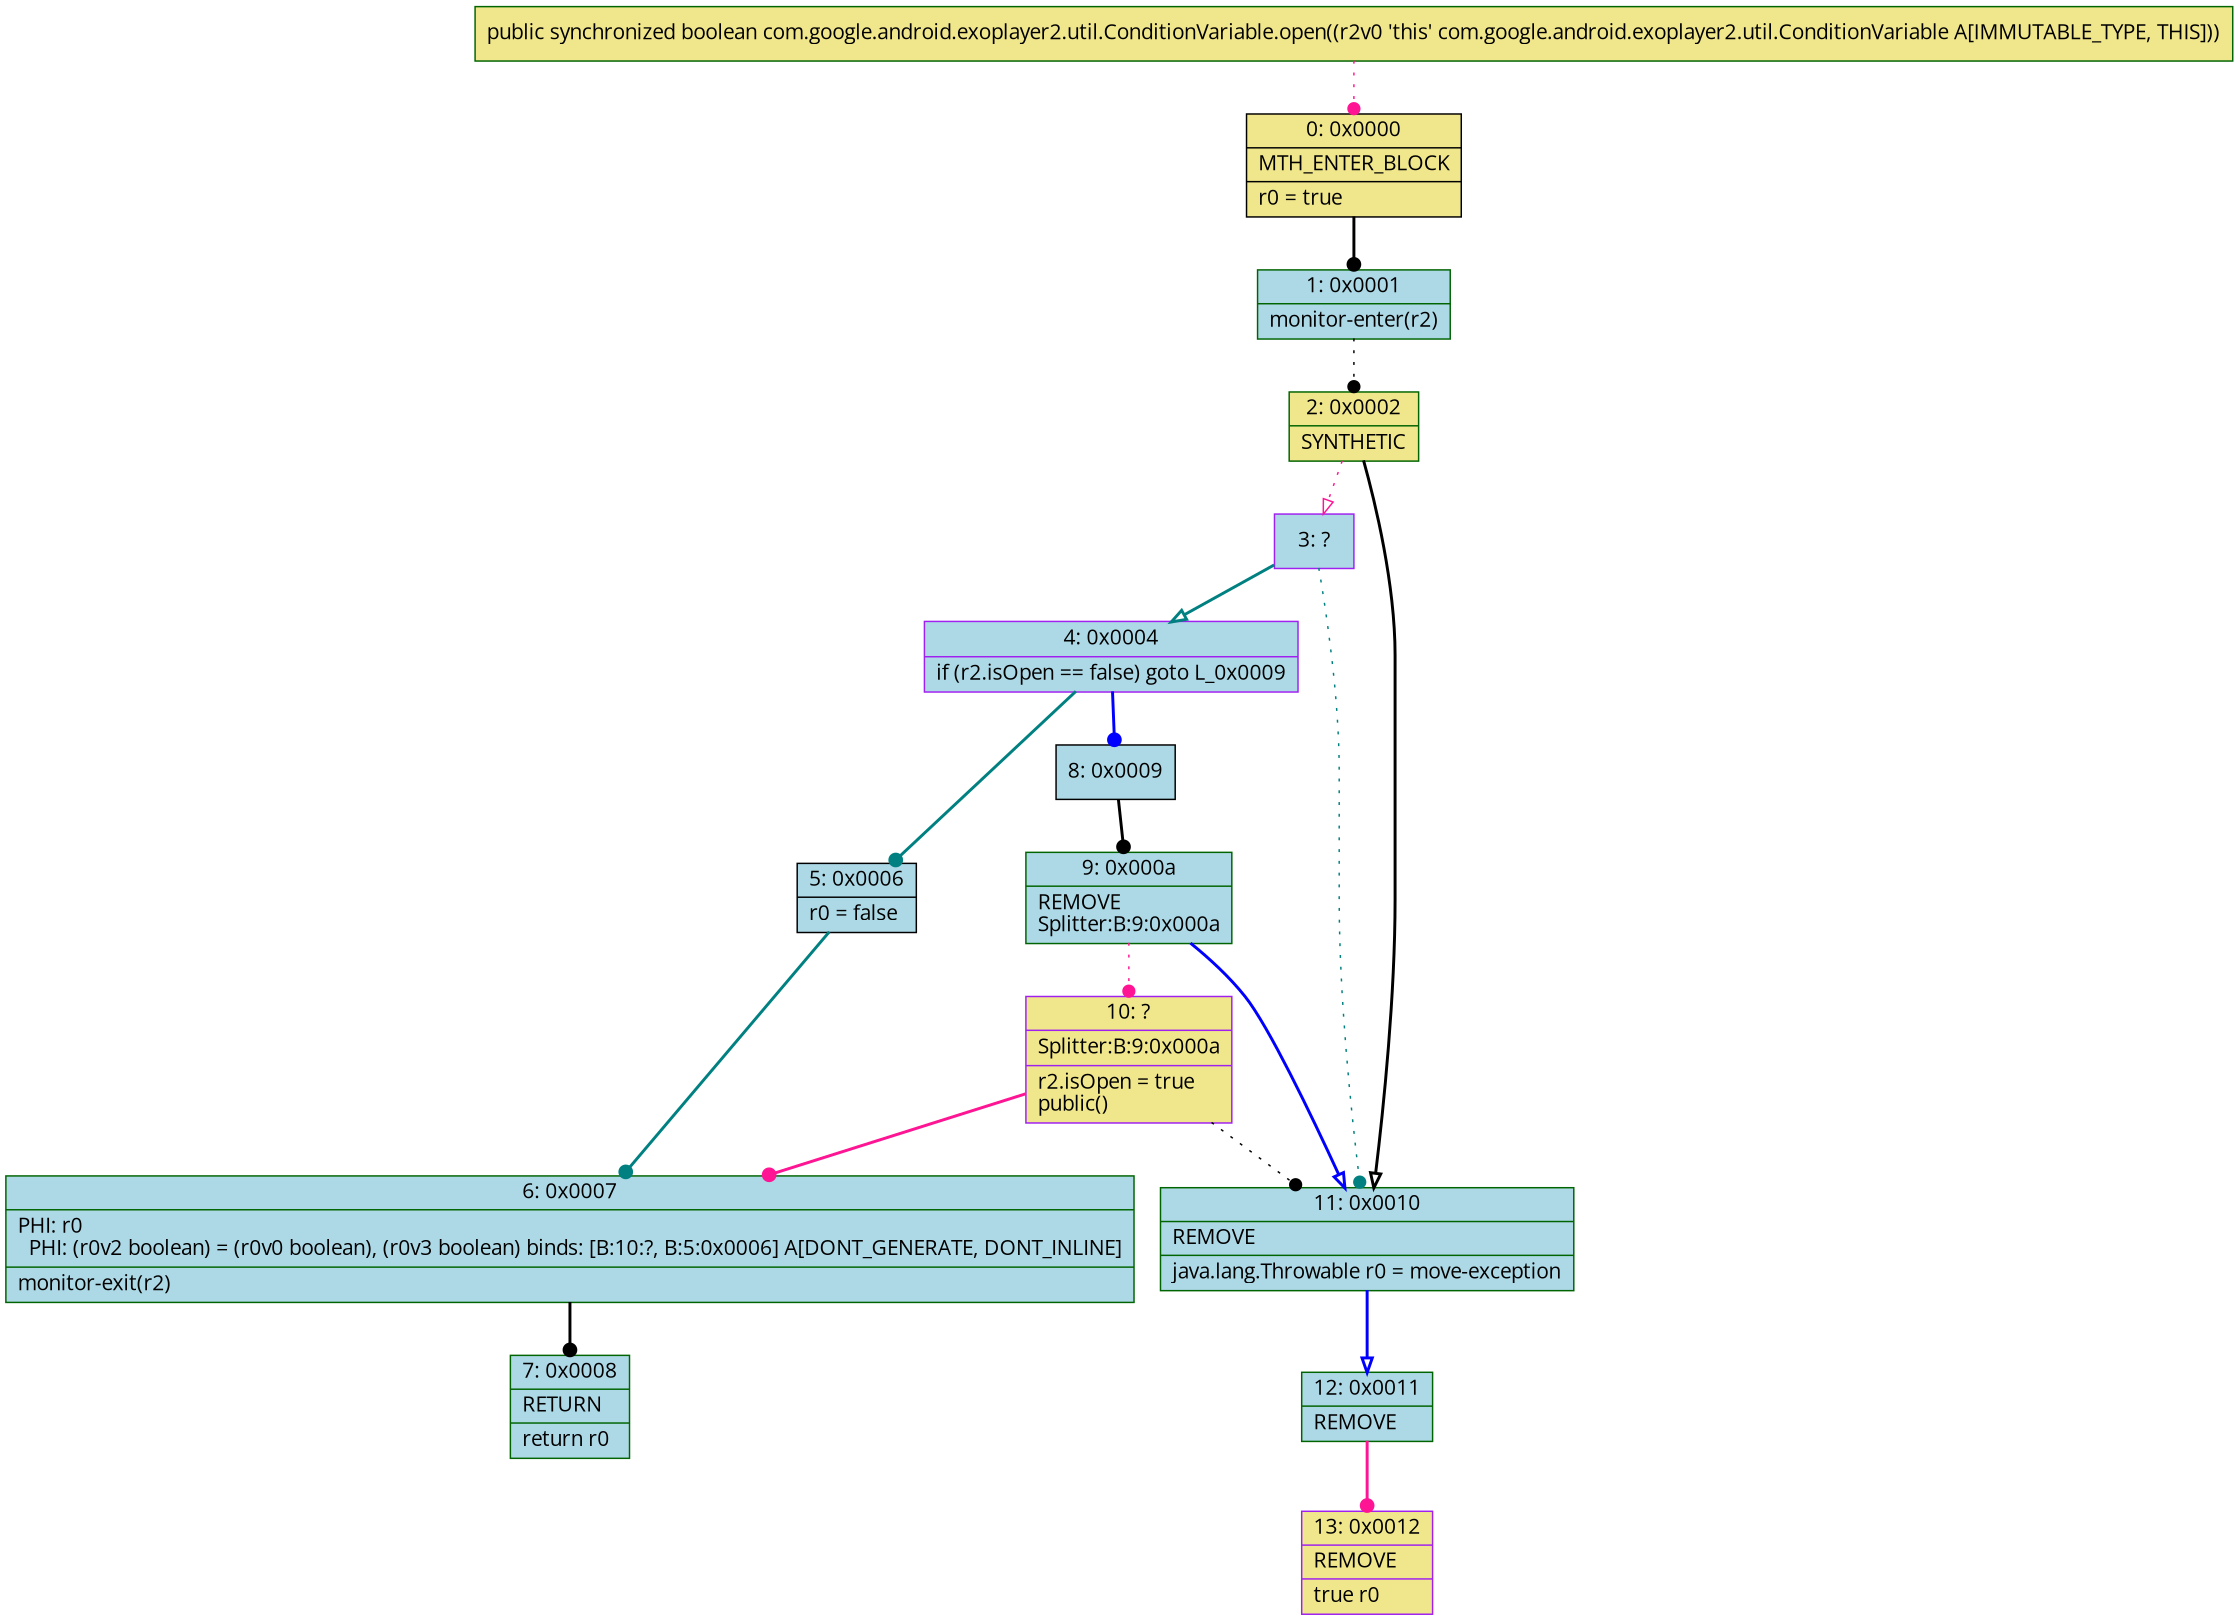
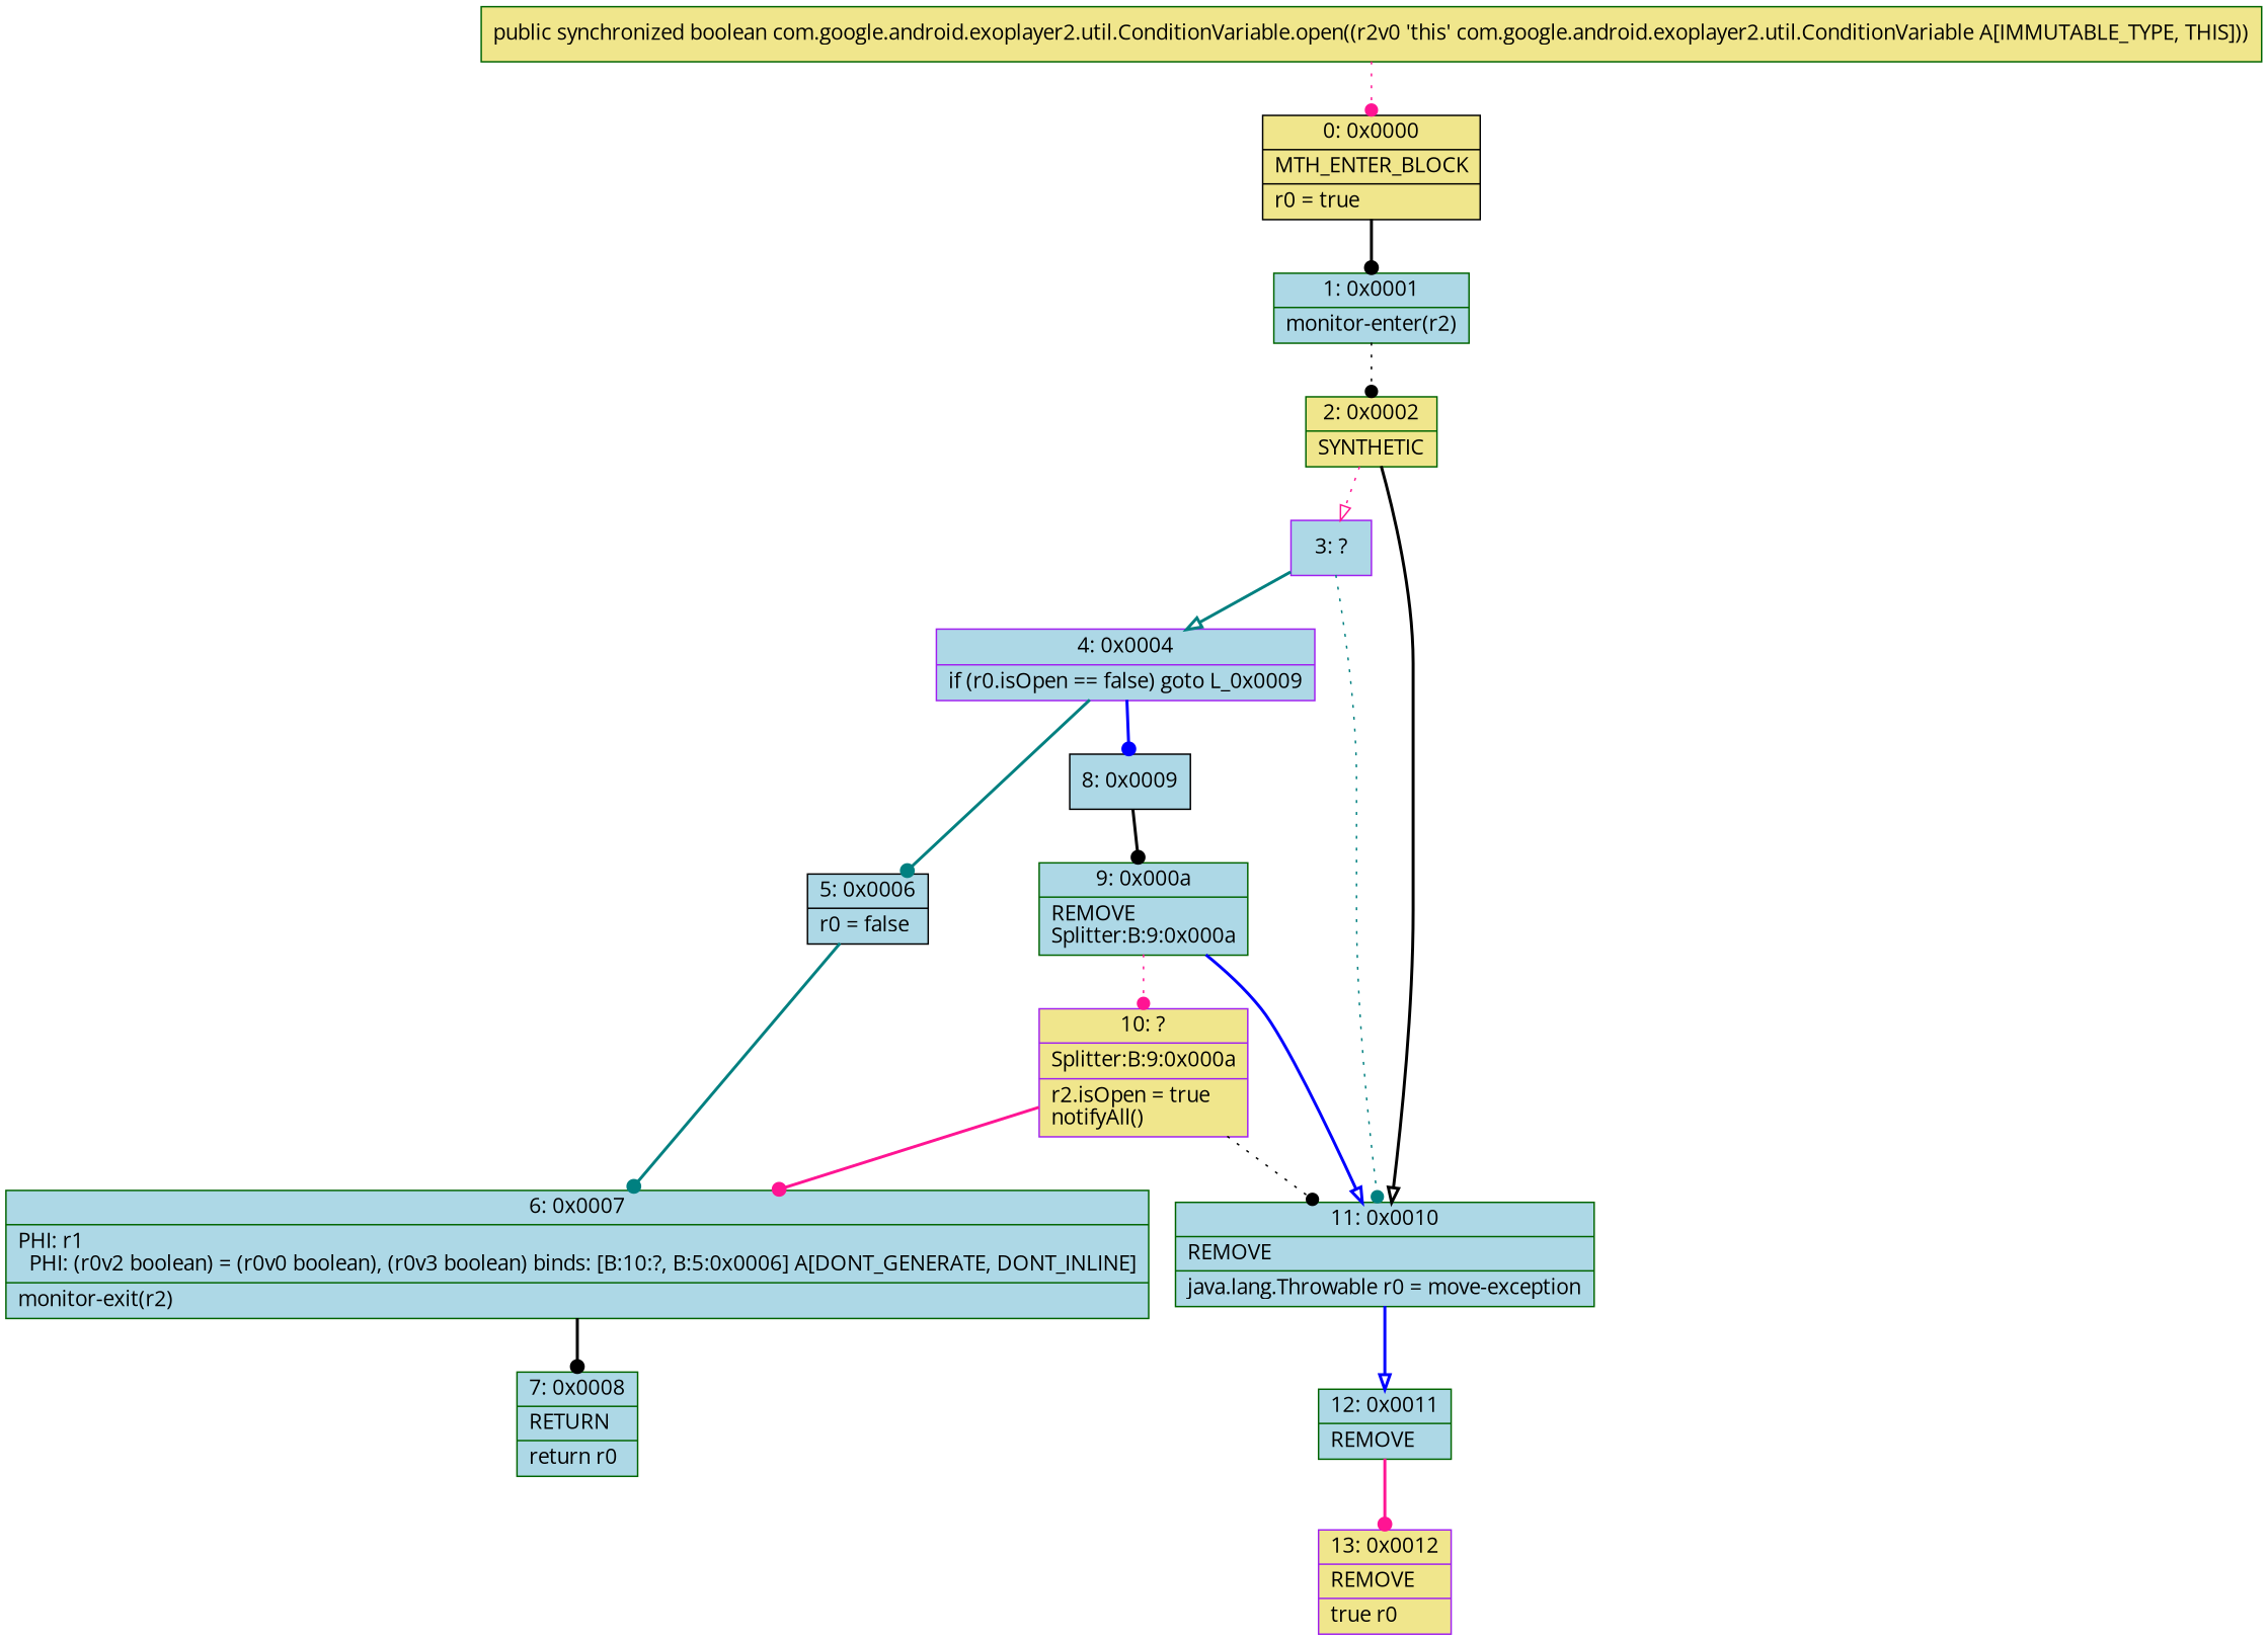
  digraph {
    fontname="Open Sans"
    node [color=darkgreen fillcolor=lightblue fontname="Open Sans" shape=record style=filled]
    edge [arrowhead=dot color=black fontname="Open Sans" style=bold]
    n1 [color=black fillcolor=khaki label="{0\:\ 0x0000|MTH_ENTER_BLOCK\l|r0 = true\l}"]
    n2 [label="{1\:\ 0x0001|monitor\-enter(r2)\l}"]
    n3 [fillcolor=khaki label="{2\:\ 0x0002|SYNTHETIC\l}"]
    n4 [color=purple label="{3\:\ ?}"]
    n5 [label="{11\:\ 0x0010|REMOVE\l|java.lang.Throwable r0 = move\-exception\l}"]
-   n6 [color=purple label="{4\:\ 0x0004|if (r2.isOpen == false) goto L_0x0009\l}"]
+   n6 [color=purple label="{4\:\ 0x0004|if (r0.isOpen == false) goto L_0x0009\l}"]
    n7 [label="{12\:\ 0x0011|REMOVE\l}"]
    n8 [color=black label="{5\:\ 0x0006|r0 = false\l}"]
    n9 [color=black label="{8\:\ 0x0009}"]
-   n10 [label="{6\:\ 0x0007|PHI: r0 \l  PHI: (r0v2 boolean) = (r0v0 boolean), (r0v3 boolean) binds: [B:10:?, B:5:0x0006] A[DONT_GENERATE, DONT_INLINE]\l|monitor\-exit(r2)\l}"]
+   n10 [label="{6\:\ 0x0007|PHI: r1 \l  PHI: (r0v2 boolean) = (r0v0 boolean), (r0v3 boolean) binds: [B:10:?, B:5:0x0006] A[DONT_GENERATE, DONT_INLINE]\l|monitor\-exit(r2)\l}"]
    n11 [label="{9\:\ 0x000a|REMOVE\lSplitter:B:9:0x000a\l}"]
    n12 [label="{7\:\ 0x0008|RETURN\l|return r0\l}"]
-   n13 [color=purple fillcolor=khaki label="{10\:\ ?|Splitter:B:9:0x000a\l|r2.isOpen = true\lpublic()\l}"]
+   n13 [color=purple fillcolor=khaki label="{10\:\ ?|Splitter:B:9:0x000a\l|r2.isOpen = true\lnotifyAll()\l}"]
    n14 [color=purple fillcolor=khaki label="{13\:\ 0x0012|REMOVE\l|true r0\l}"]
    n15 [fillcolor=khaki label="{public synchronized boolean com.google.android.exoplayer2.util.ConditionVariable.open((r2v0 'this' com.google.android.exoplayer2.util.ConditionVariable A[IMMUTABLE_TYPE, THIS])) }"]
    n1 -> n2
    n2 -> n3 [style=dotted]
    n3 -> n4 [arrowhead=onormal color=deeppink style=dotted]
    n3 -> n5 [arrowhead=onormal]
    n4 -> n5 [color=teal style=dotted]
    n4 -> n6 [arrowhead=onormal color=teal]
    n5 -> n7 [arrowhead=onormal color=blue]
    n6 -> n8 [color=teal]
    n6 -> n9 [color=blue]
    n7 -> n14 [color=deeppink]
    n8 -> n10 [color=teal]
    n9 -> n11
    n10 -> n12
    n11 -> n5 [arrowhead=onormal color=blue]
    n11 -> n13 [color=deeppink style=dotted]
    n13 -> n5 [style=dotted]
    n13 -> n10 [color=deeppink]
    n15 -> n1 [color=deeppink style=dotted]
  }
